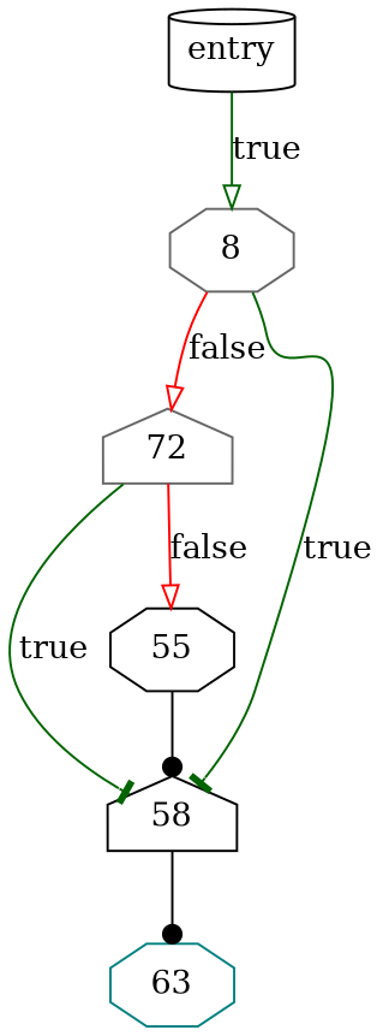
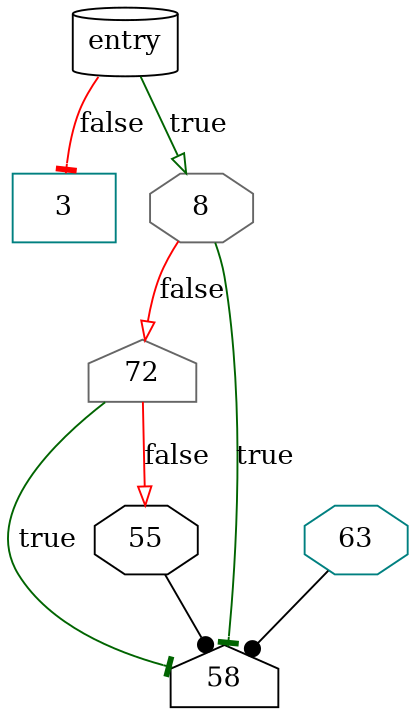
  digraph {
    node [color=black shape=octagon]
    edge [arrowhead=tee color=red]
    n1 [label=entry shape=cylinder]
+   3 [color=teal shape=box]
    8 [color=gray40]
    n4 [color=gray40 label=72 shape=house]
    58 [shape=house]
    55
    63 [color=teal]
+   n1 -> 3 [label=false]
    n1 -> 8 [arrowhead=onormal color=darkgreen label=true]
    8 -> n4 [arrowhead=onormal label=false]
    8 -> 58 [color=darkgreen label=true]
    n4 -> 58 [color=darkgreen label=true]
    n4 -> 55 [arrowhead=onormal label=false]
-   58 -> 63 [arrowhead=dot color=""]
+   63 -> 58 [arrowhead=dot color=""]
    55 -> 58 [arrowhead=dot color=""]
  }
